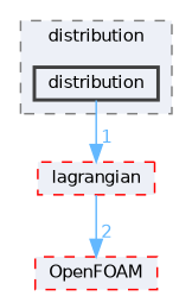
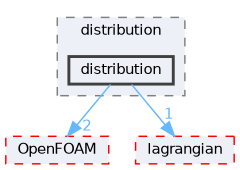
  digraph {
    compound=true
    node [color=red fillcolor="#edf0f7" fontname=Helvetica fontsize=10 shape=box style="filled,dashed"]
    edge [color=steelblue1 fontcolor=steelblue1 fontname=Helvetica fontsize=10 labeldistance=1.5 labelfontname=Helvetica labelfontsize=10]
    n1 [color=grey25 height=0.2 label=distribution style="filled,bold" width=0.4]
    n2 [height=0.2 label=OpenFOAM width=0.4]
    n3 [height=0.2 label=lagrangian width=0.4]
    subgraph cluster_1 {
      bgcolor="#edf0f7"
      fontname=Helvetica
      fontsize=10
      label=distribution
      pencolor=grey50
      style="filled,dashed"
      n1
    }
-   n3 -> n2 [headlabel=2]
+   n1 -> n2 [headlabel=2]
    n1 -> n3 [headlabel=1]
  }
